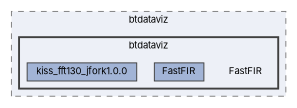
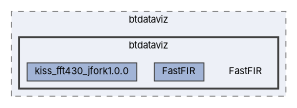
  digraph {
    compound=true
    fontname=Inter
    node [fontname=Inter fontsize=10 shape=box color=grey25 fillcolor="#a2b4d6" style=filled]
    n1 [height=0.2 label=FastFIR shape=plaintext width=0.4 color="" fillcolor="" style=""]
    n2 [height=0.2 label=FastFIR width=0.4]
-   n3 [height=0.2 label="kiss_fft130_jfork1.0.0" width=0.4]
+   n3 [height=0.2 label="kiss_fft430_jfork1.0.0" width=0.4]
    subgraph cluster_1 {
      bgcolor="#edf0f7"
      fontsize=10
      label=btdataviz
      pencolor=grey50
      style="filled,dashed"
      subgraph cluster_2 {
        bgcolor="#edf0f7"
        fontsize=10
        pencolor=grey25
        style="filled,bold"
        n1
        n2
        n3
      }
    }
  }
